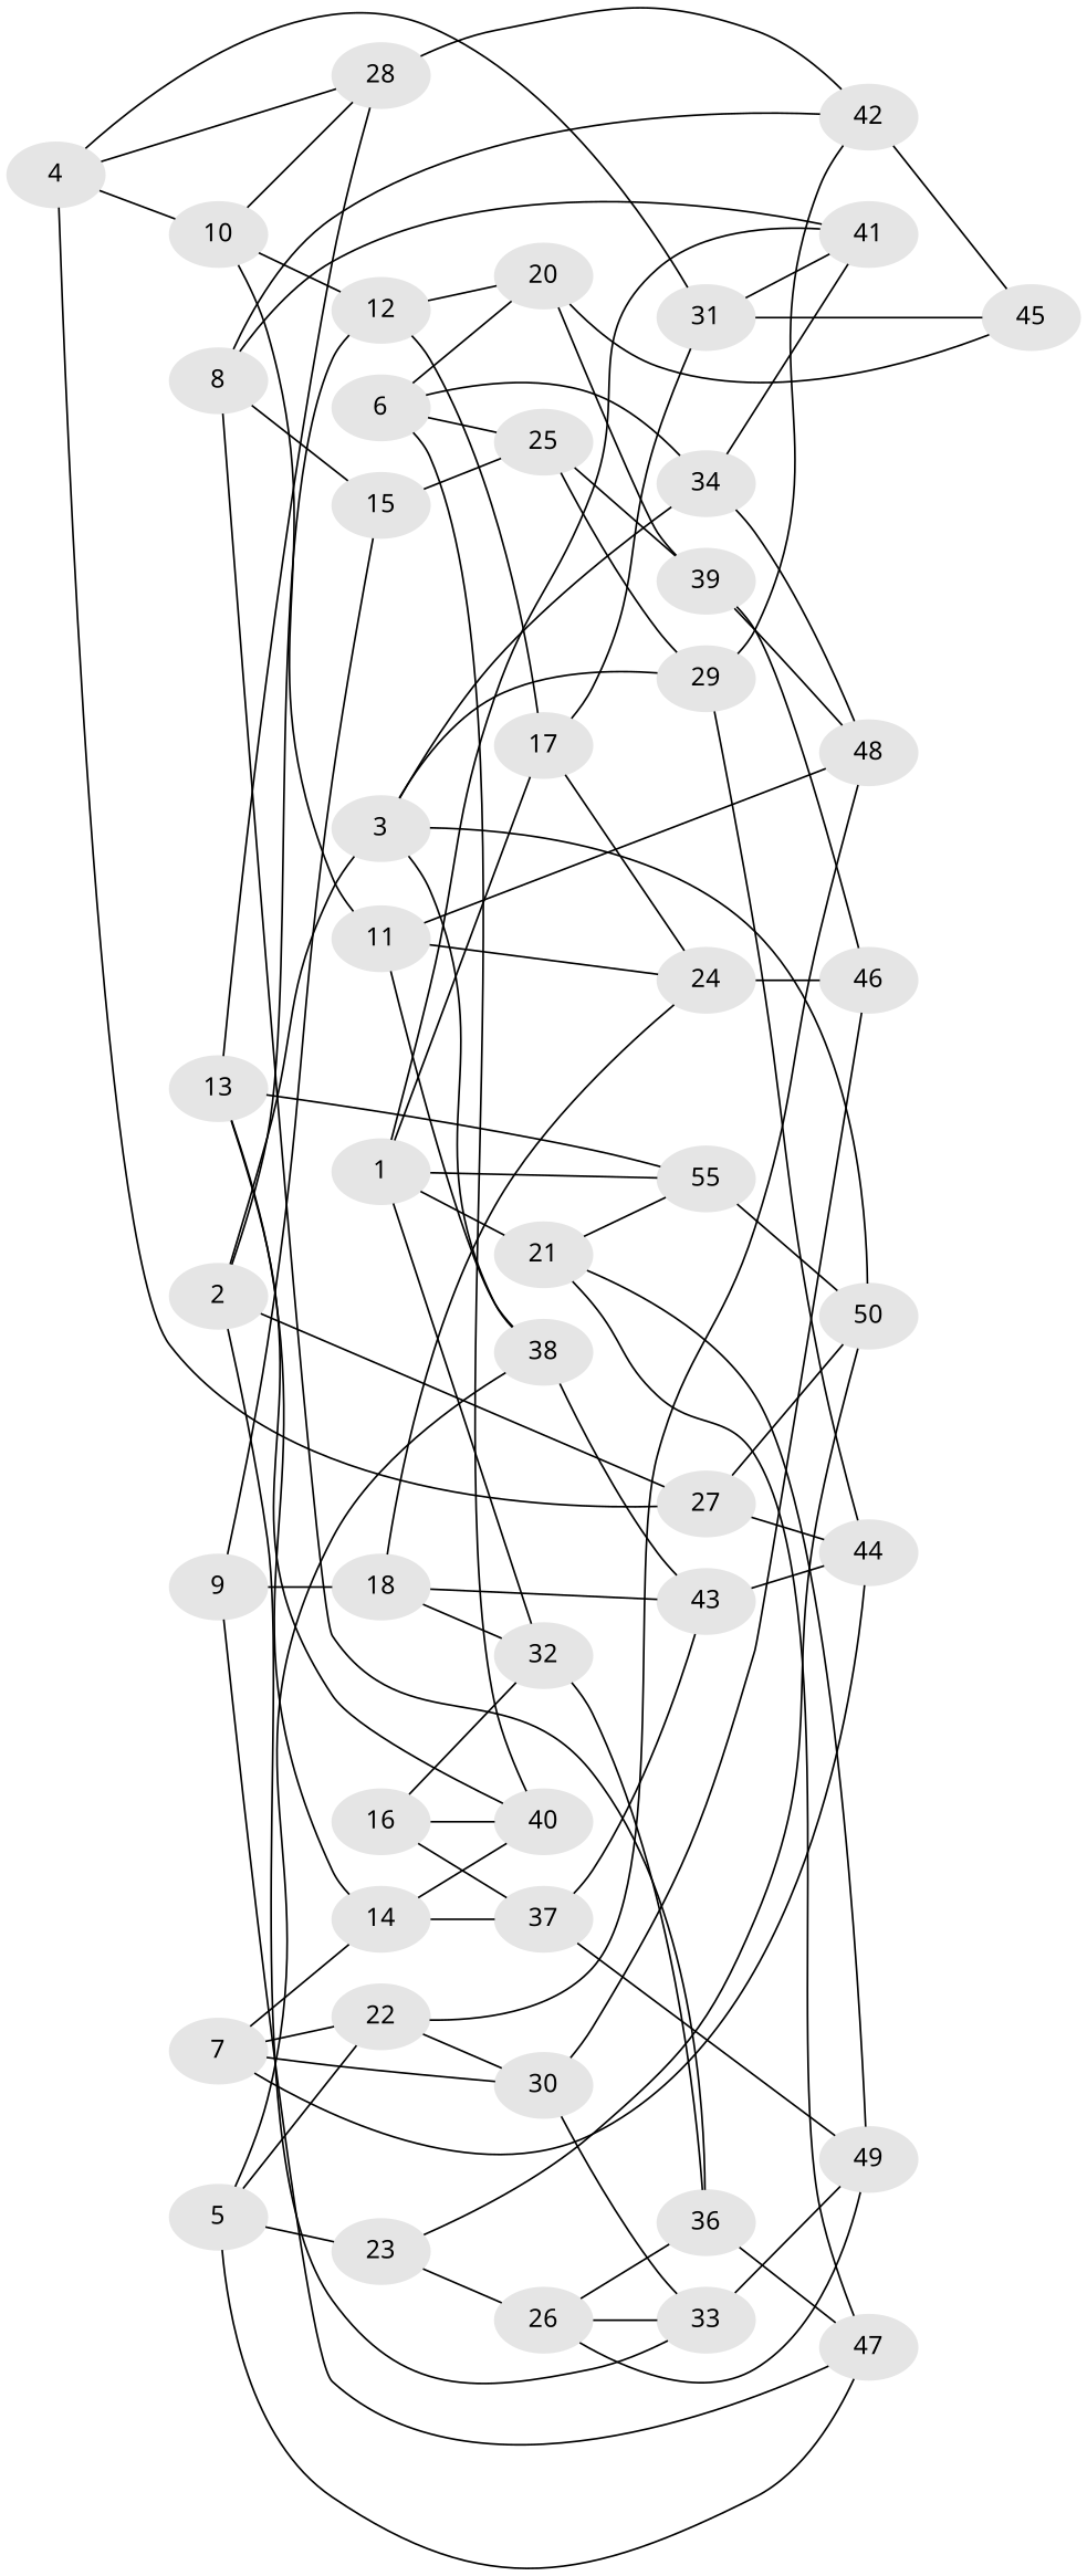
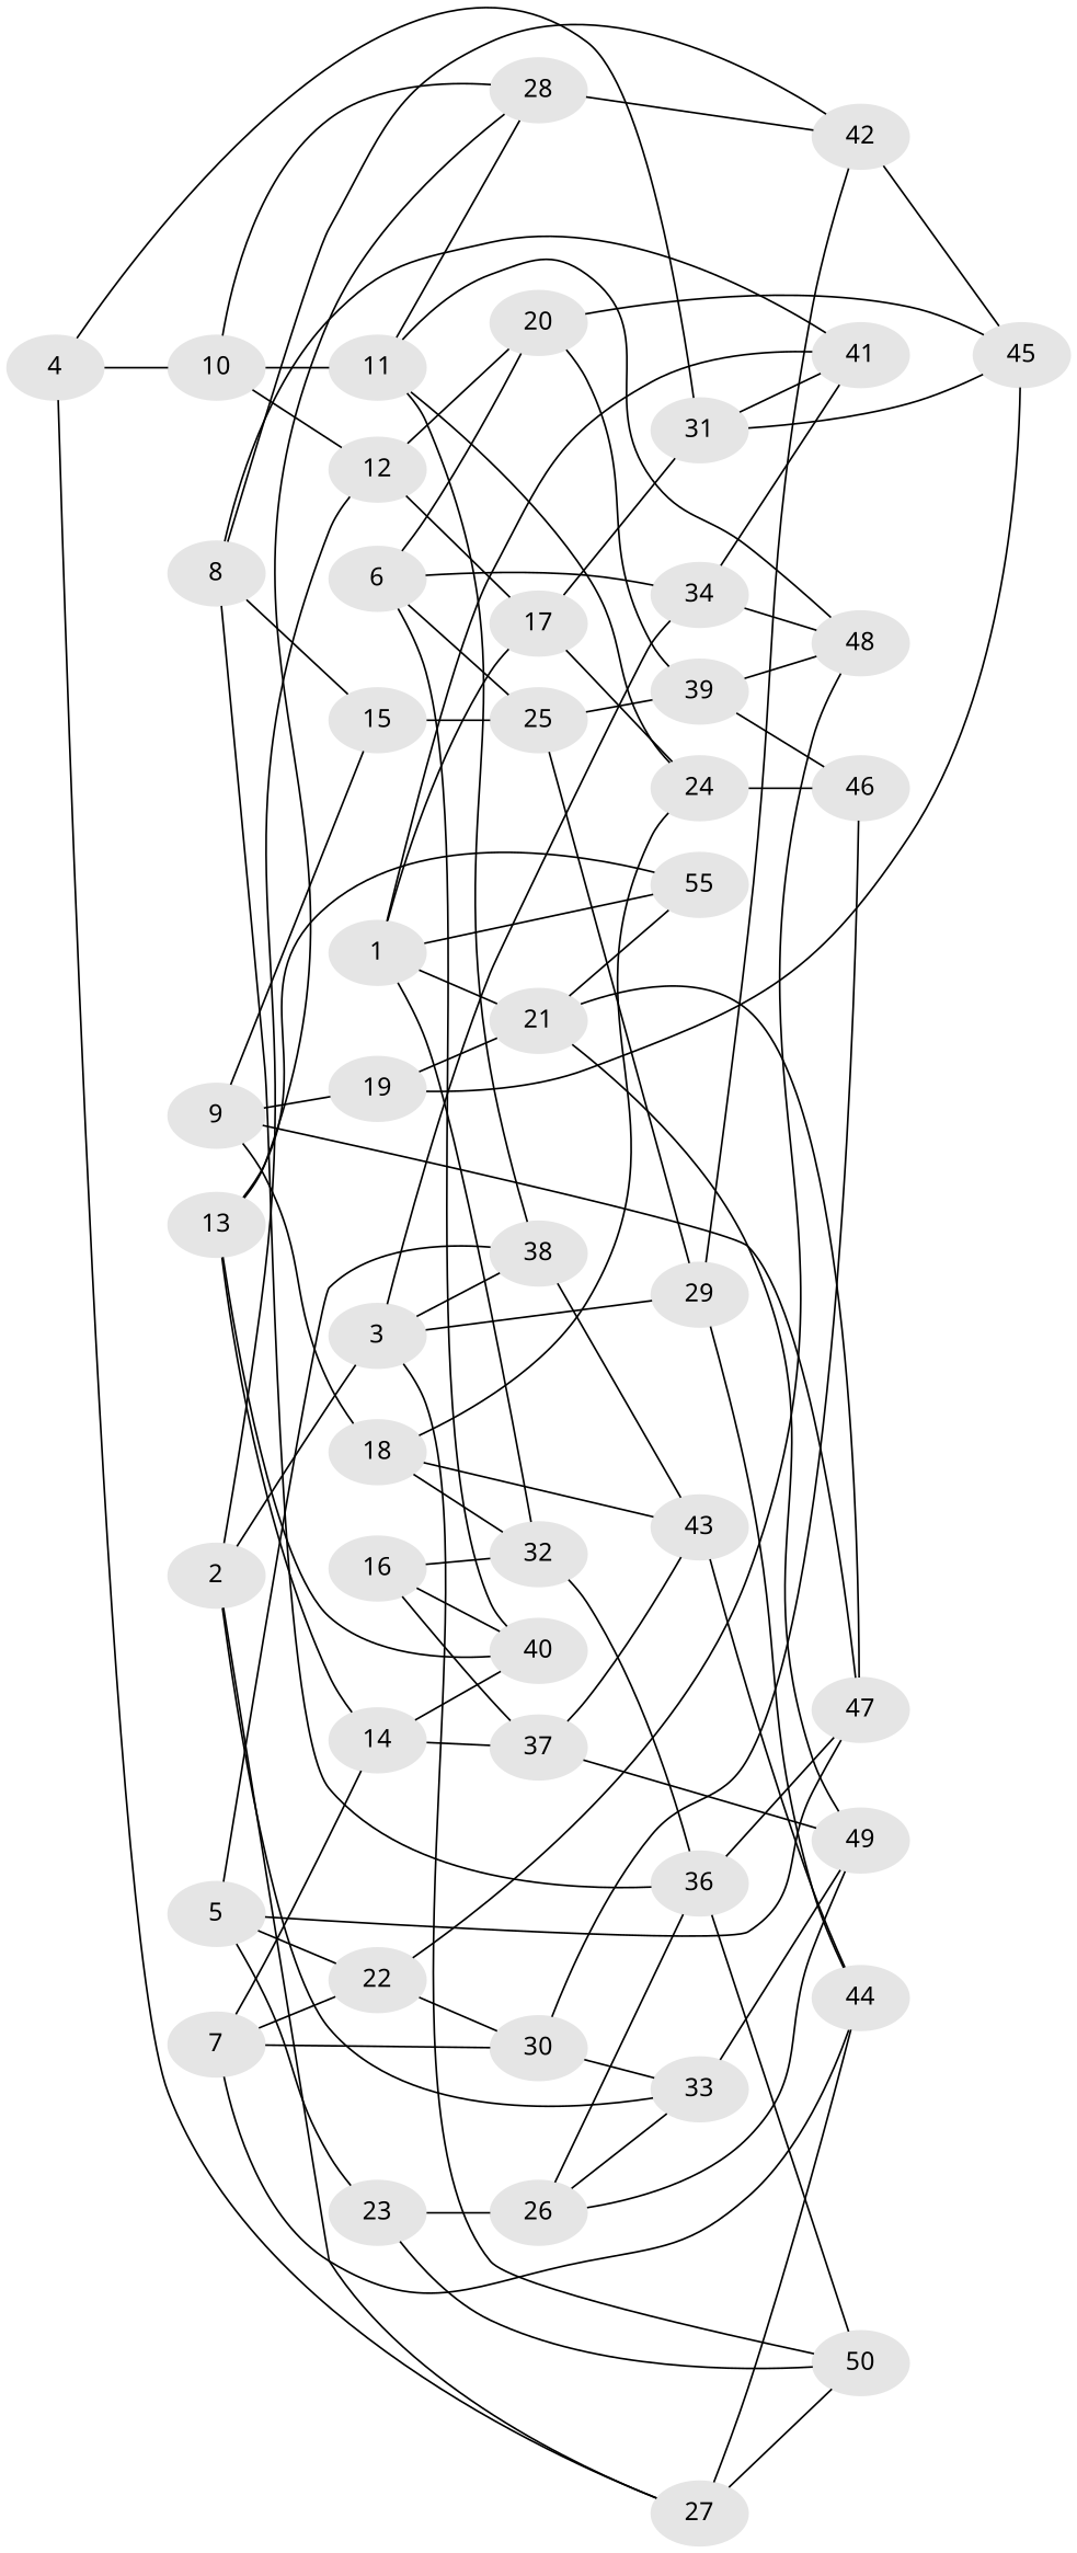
  graph {
    fontname="Noto Sans"
    rankdir=LR
    node [color=gray90 fontname="Noto Sans" style=filled]
    edge [fontname="Noto Sans"]
    1
    21
    32
    n4 [label=55]
    41
    17
    47
    49
    36
    50
    2
    3
    12
    27
    33
    34
    38
    29
    20
    44
    48
    43
    4
    10
    28
    31
    11
    42
    45
    5
    22
    23
    30
    26
    6
    25
    40
    39
    7
    14
    37
    46
    8
    15
    9
    18
+   19
    24
    13
    16
    1 -- 21
    1 -- 32
    1 -- n4
    1 -- 41
    1 -- 17
    21 -- n4
    21 -- 47
    21 -- 49
    32 -- 36
-   n4 -- 50
+   36 -- 50
    17 -- 31
    17 -- 24
    36 -- 47
    2 -- 3
    2 -- 12
    2 -- 27
    2 -- 33
    3 -- 50
    3 -- 34
    3 -- 38
    3 -- 29
    12 -- 17
    12 -- 20
    27 -- 50
    27 -- 44
    33 -- 49
    34 -- 41
    34 -- 48
    38 -- 43
    29 -- 44
    29 -- 42
    20 -- 45
    20 -- 39
    43 -- 44
    4 -- 27
    4 -- 10
-   4 -- 28
+   11 -- 28
    4 -- 31
    10 -- 12
    10 -- 28
    10 -- 11
    28 -- 42
    31 -- 41
    31 -- 45
    11 -- 38
    11 -- 48
    11 -- 24
    42 -- 45
    5 -- 47
    5 -- 38
    5 -- 22
    5 -- 23
    22 -- 48
    22 -- 30
    23 -- 50
    23 -- 26
    30 -- 33
    30 -- 46
    26 -- 49
    26 -- 36
    26 -- 33
    6 -- 34
    6 -- 20
    6 -- 25
    6 -- 40
    25 -- 29
    25 -- 39
    39 -- 48
    39 -- 46
    7 -- 44
    7 -- 22
    7 -- 30
    7 -- 14
    14 -- 40
    14 -- 37
    37 -- 49
    37 -- 43
    8 -- 41
    8 -- 36
    8 -- 42
    8 -- 15
    15 -- 25
    9 -- 47
    9 -- 15
    9 -- 18
+   9 -- 19
    18 -- 32
    18 -- 43
    18 -- 24
+   19 -- 21
+   19 -- 45
    24 -- 46
    13 -- n4
    13 -- 28
    13 -- 40
    13 -- 14
    16 -- 32
    16 -- 40
    16 -- 37
  }
